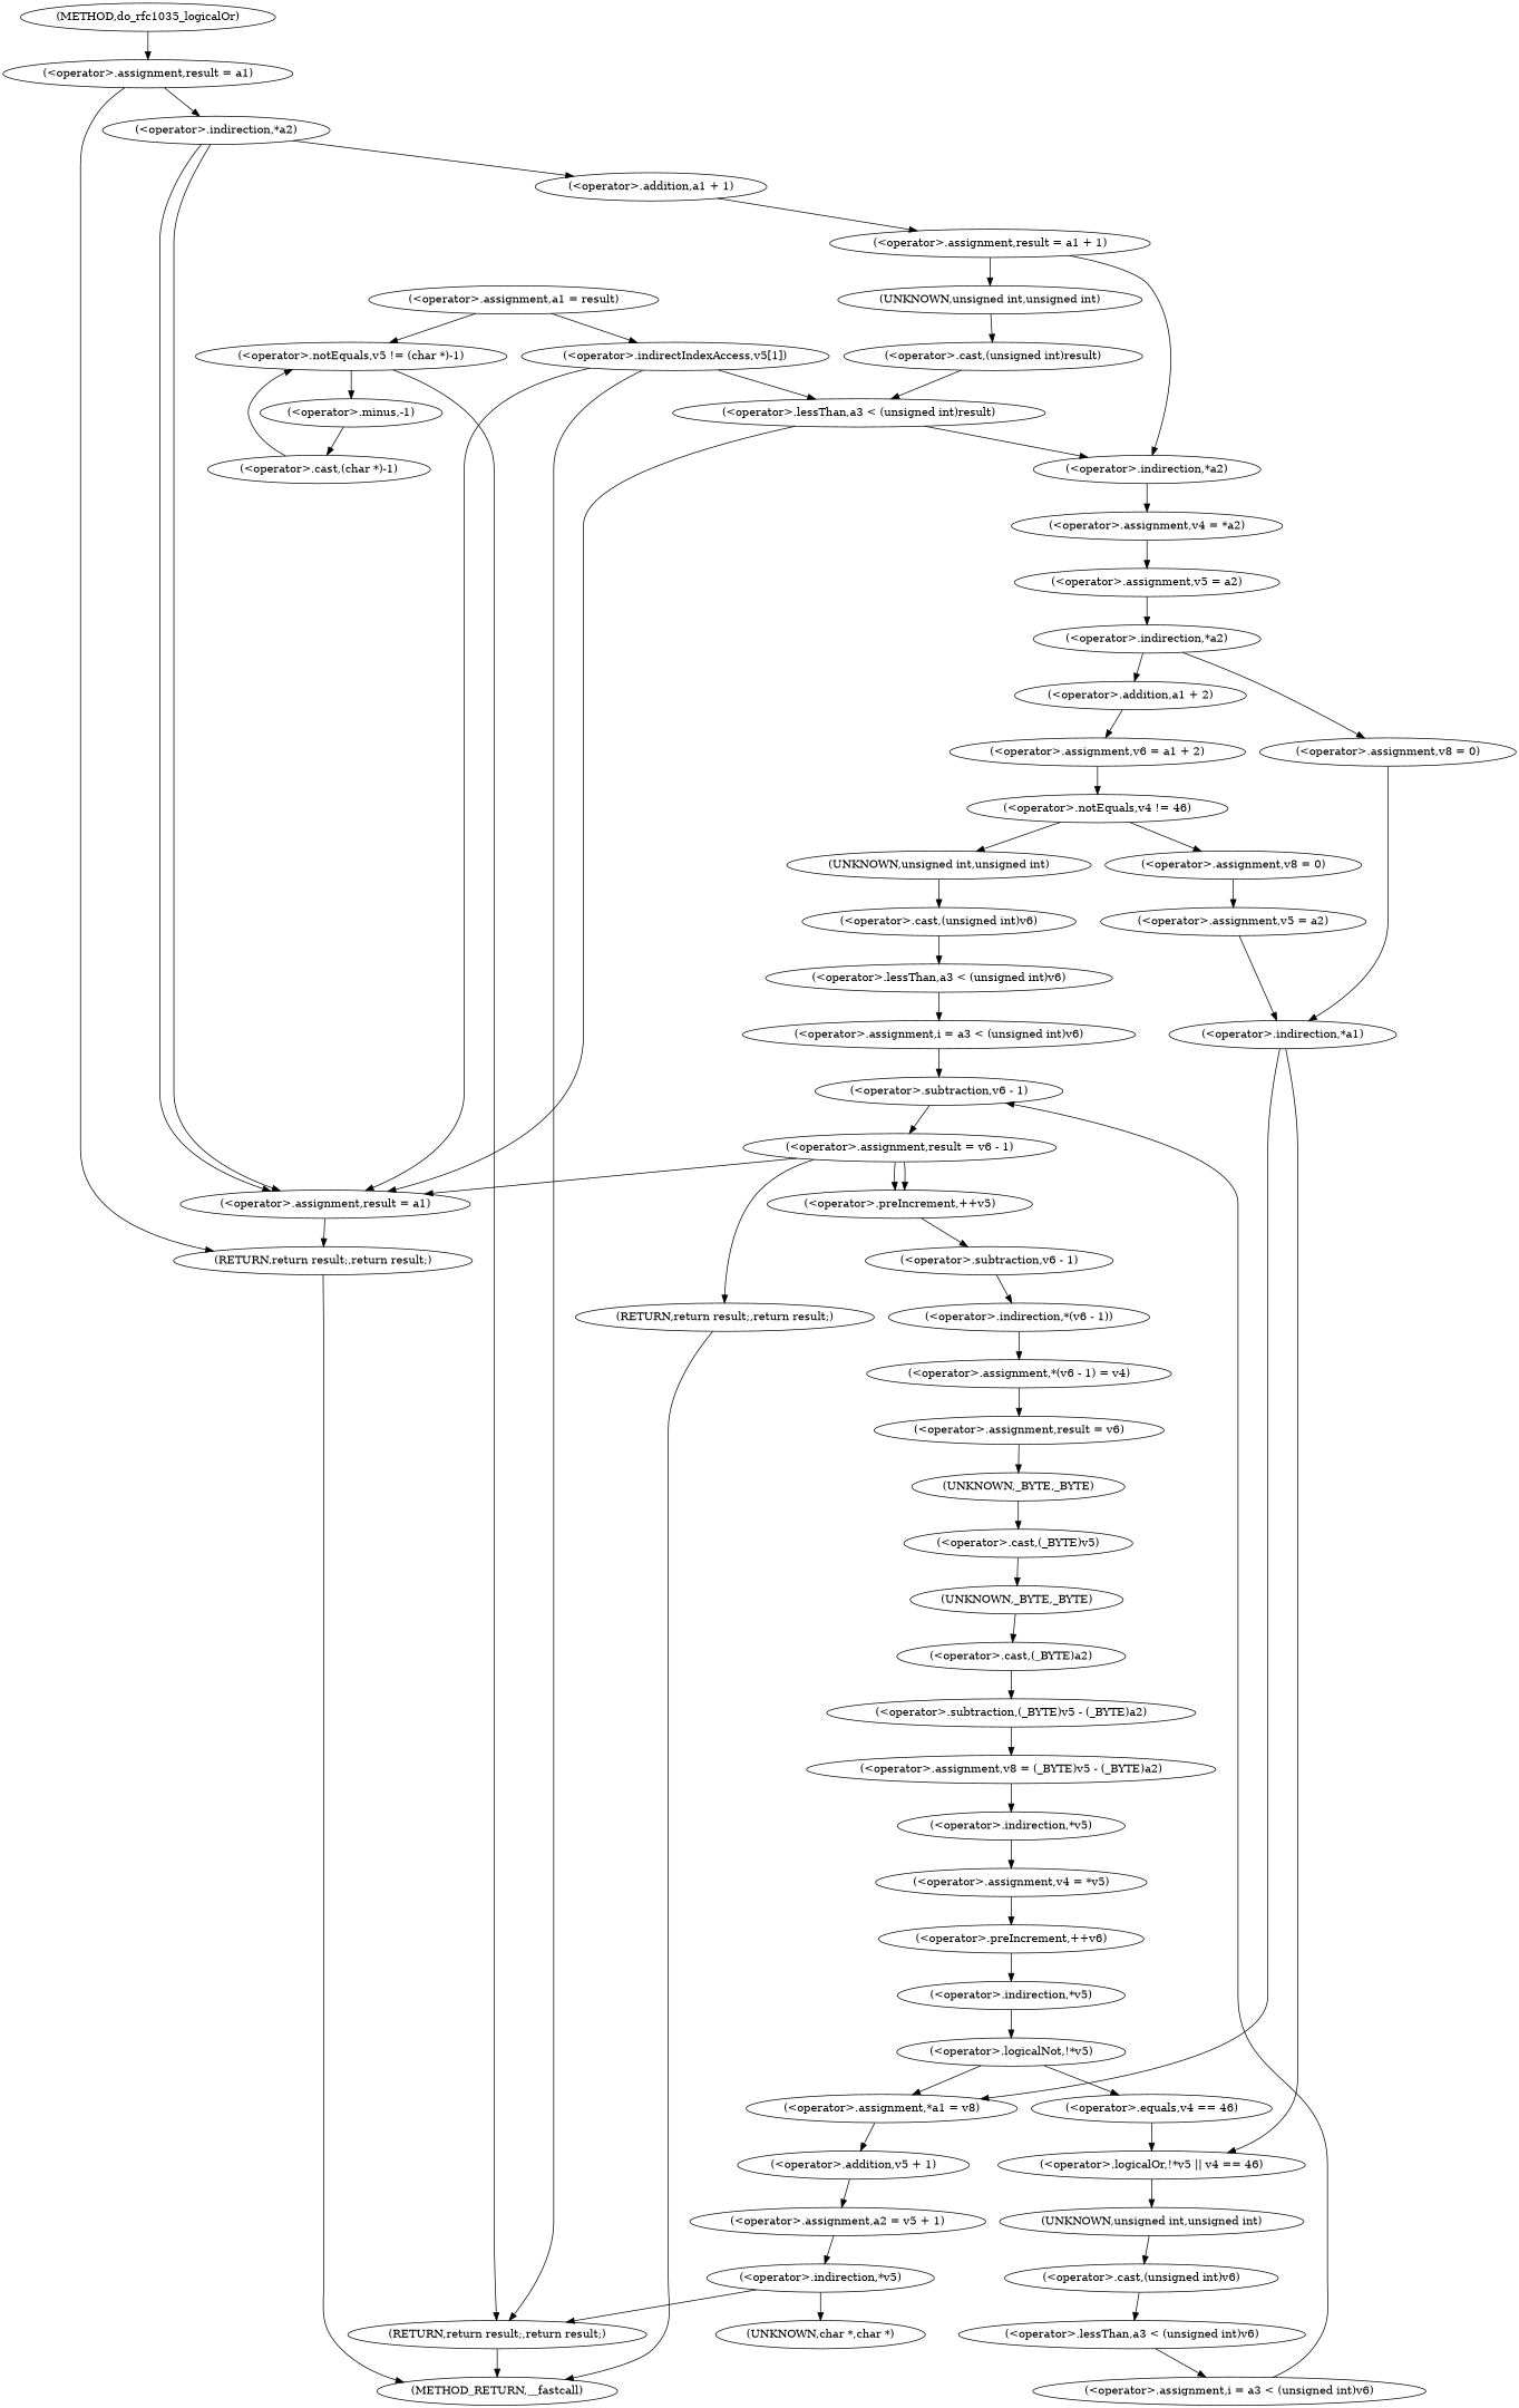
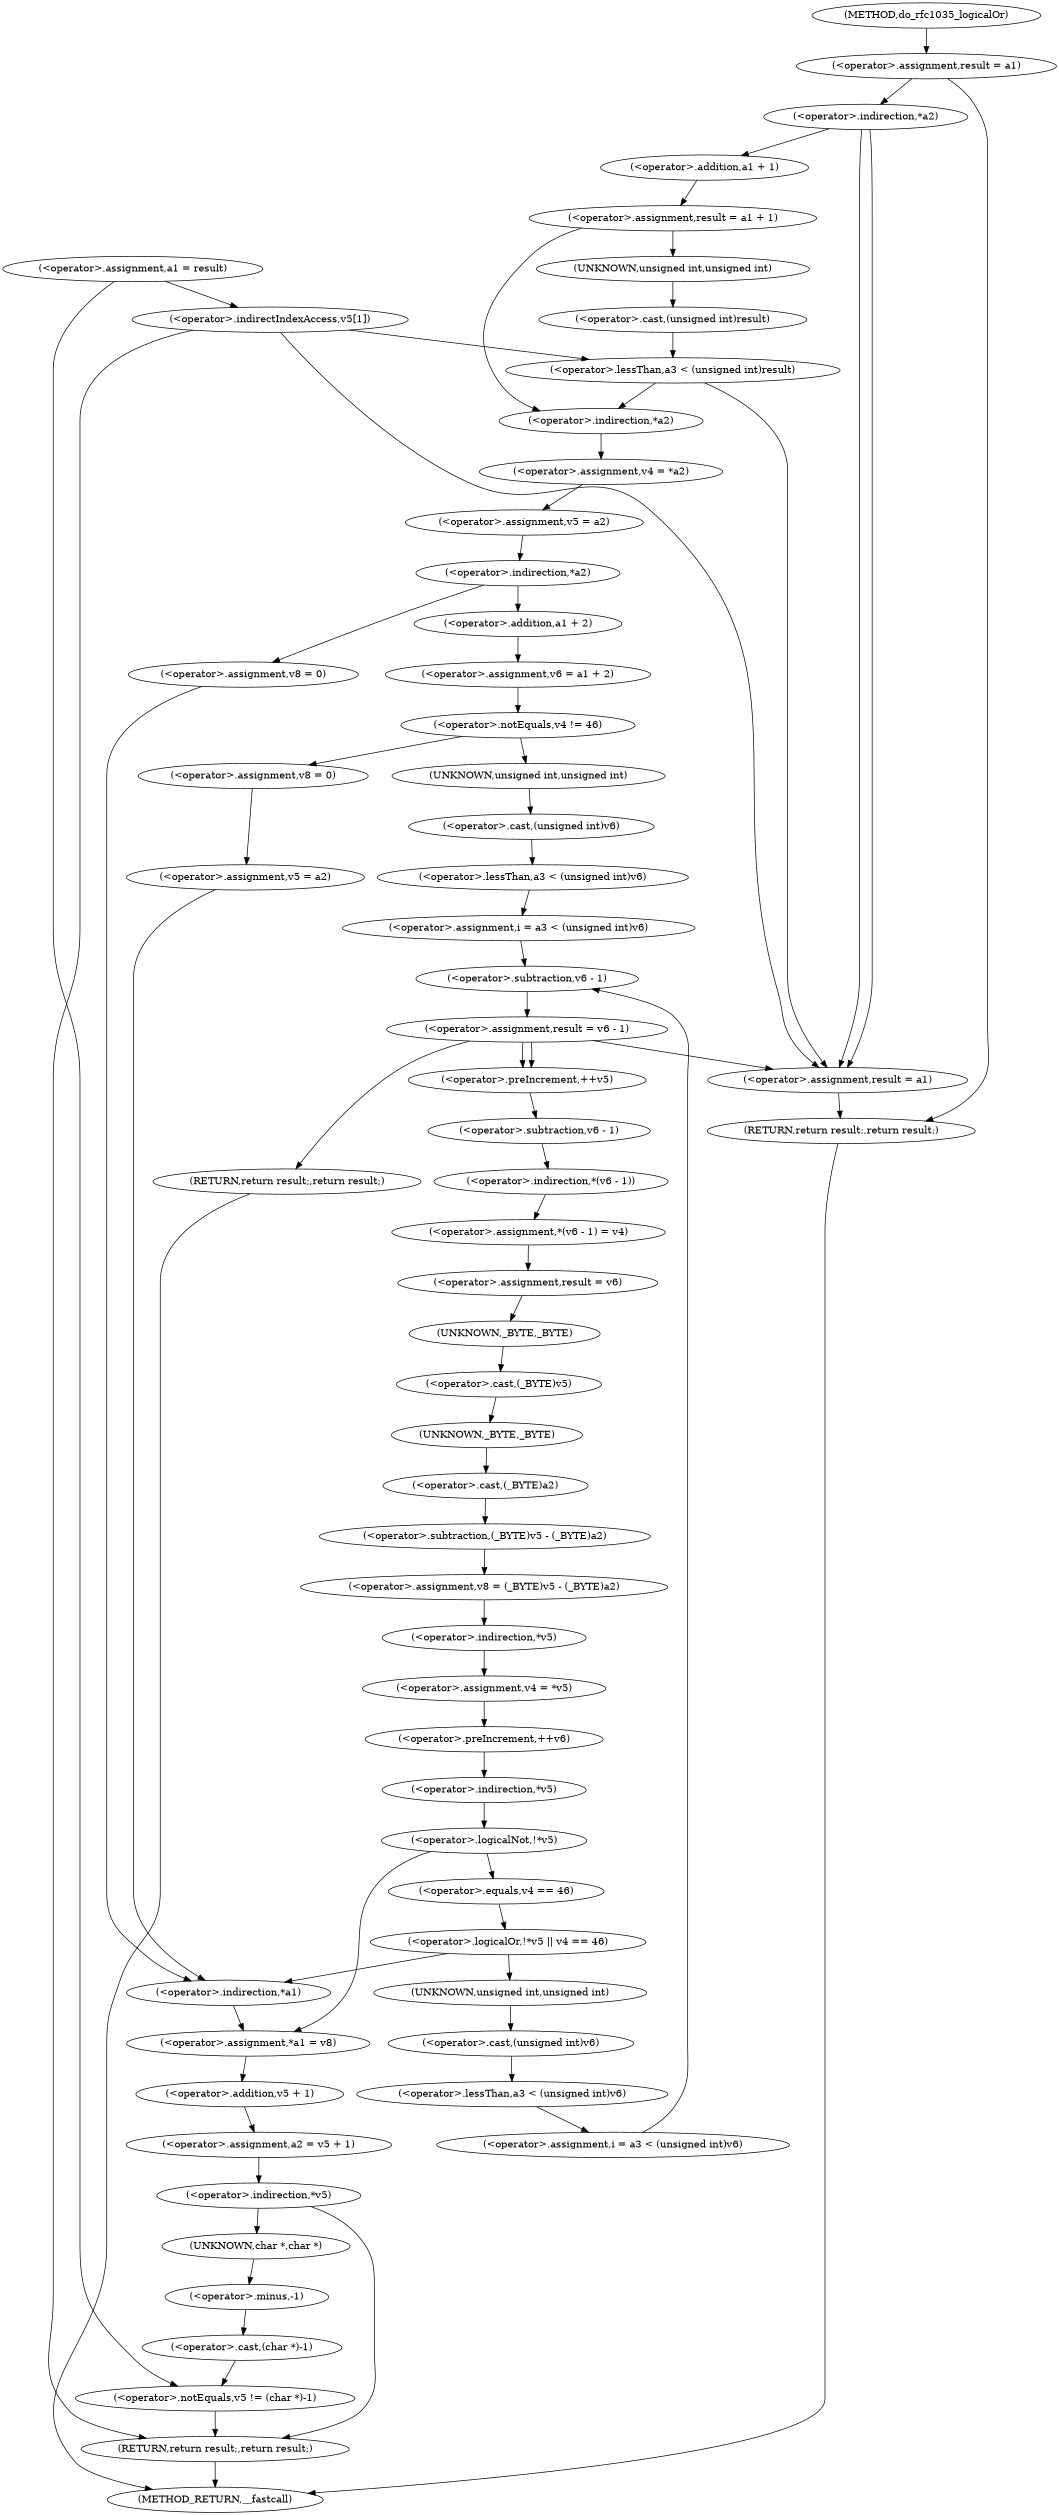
  digraph {
    n1 [label="(<operator>.assignment,result = a1)"]
    n2 [label="(<operator>.indirection,*a2)"]
    n3 [label="(RETURN,return result;,return result;)"]
    n4 [label="(<operator>.addition,a1 + 1)"]
    n5 [label="(<operator>.assignment,result = a1)"]
    n6 [label="(METHOD_RETURN,__fastcall)"]
    n7 [label="(<operator>.assignment,result = a1 + 1)"]
    n8 [label="(UNKNOWN,unsigned int,unsigned int)"]
    n9 [label="(<operator>.indirection,*a2)"]
    n10 [label="(<operator>.cast,(unsigned int)result)"]
    n11 [label="(<operator>.assignment,v4 = *a2)"]
    n12 [label="(<operator>.lessThan,a3 < (unsigned int)result)"]
    n13 [label="(<operator>.assignment,v5 = a2)"]
    n14 [label="(<operator>.indirection,*a2)"]
    n15 [label="(<operator>.addition,a1 + 2)"]
    n16 [label="(<operator>.assignment,v8 = 0)"]
    n17 [label="(<operator>.assignment,v6 = a1 + 2)"]
    n18 [label="(<operator>.indirection,*a1)"]
    n19 [label="(<operator>.notEquals,v4 != 46)"]
    n20 [label="(UNKNOWN,unsigned int,unsigned int)"]
    n21 [label="(<operator>.assignment,v8 = 0)"]
    n22 [label="(<operator>.cast,(unsigned int)v6)"]
    n23 [label="(<operator>.assignment,v5 = a2)"]
    n24 [label="(<operator>.assignment,i = a3 < (unsigned int)v6)"]
    n25 [label="(<operator>.subtraction,v6 - 1)"]
    n26 [label="(<operator>.assignment,result = v6 - 1)"]
    n27 [label="(<operator>.lessThan,a3 < (unsigned int)v6)"]
    n28 [label="(<operator>.assignment,i = a3 < (unsigned int)v6)"]
    n29 [label="(<operator>.lessThan,a3 < (unsigned int)v6)"]
    n30 [label="(<operator>.cast,(unsigned int)v6)"]
    n31 [label="(UNKNOWN,unsigned int,unsigned int)"]
    n32 [label="(<operator>.preIncrement,++v5)"]
    n33 [label="(RETURN,return result;,return result;)"]
    n34 [label="(<operator>.subtraction,v6 - 1)"]
    n35 [label="(<operator>.indirection,*(v6 - 1))"]
    n36 [label="(<operator>.assignment,*(v6 - 1) = v4)"]
    n37 [label="(<operator>.assignment,result = v6)"]
    n38 [label="(UNKNOWN,_BYTE,_BYTE)"]
    n39 [label="(<operator>.cast,(_BYTE)v5)"]
    n40 [label="(<operator>.assignment,v8 = (_BYTE)v5 - (_BYTE)a2)"]
    n41 [label="(<operator>.indirection,*v5)"]
    n42 [label="(<operator>.assignment,v4 = *v5)"]
    n43 [label="(<operator>.subtraction,(_BYTE)v5 - (_BYTE)a2)"]
    n44 [label="(UNKNOWN,_BYTE,_BYTE)"]
    n45 [label="(<operator>.cast,(_BYTE)a2)"]
    n46 [label="(<operator>.preIncrement,++v6)"]
    n47 [label="(<operator>.indirection,*v5)"]
    n48 [label="(<operator>.logicalNot,!*v5)"]
    n49 [label="(<operator>.logicalOr,!*v5 || v4 == 46)"]
    n50 [label="(<operator>.assignment,*a1 = v8)"]
    n51 [label="(<operator>.equals,v4 == 46)"]
    n52 [label="(<operator>.addition,v5 + 1)"]
    n53 [label="(<operator>.assignment,a2 = v5 + 1)"]
    n54 [label="(<operator>.indirection,*v5)"]
    n55 [label="(UNKNOWN,char *,char *)"]
    n56 [label="(RETURN,return result;,return result;)"]
    n57 [label="(<operator>.minus,-1)"]
    n58 [label="(<operator>.notEquals,v5 != (char *)-1)"]
    n59 [label="(<operator>.assignment,a1 = result)"]
    n60 [label="(<operator>.indirectIndexAccess,v5[1])"]
    n61 [label="(<operator>.cast,(char *)-1)"]
    n62 [label="(METHOD,do_rfc1035_logicalOr)"]
    n1 -> n2
    n1 -> n3
    n2 -> n4
    n2 -> n5
    n2 -> n5
    n3 -> n6
    n4 -> n7
    n5 -> n3
    n7 -> n8
    n7 -> n9
    n8 -> n10
    n9 -> n11
    n10 -> n12
    n11 -> n13
    n12 -> n5
    n12 -> n9
    n13 -> n14
    n14 -> n15
    n14 -> n16
    n15 -> n17
    n16 -> n18
    n17 -> n19
    n18 -> n50
    n19 -> n20
    n19 -> n21
    n20 -> n22
    n21 -> n23
    n22 -> n27
    n23 -> n18
    n24 -> n25
    n25 -> n26
    n26 -> n5
    n26 -> n32
    n26 -> n32
    n26 -> n33
    n27 -> n24
    n28 -> n25
    n29 -> n28
    n30 -> n29
    n31 -> n30
    n32 -> n34
    n33 -> n6
    n34 -> n35
    n35 -> n36
    n36 -> n37
    n37 -> n38
    n38 -> n39
    n39 -> n44
    n40 -> n41
    n41 -> n42
    n42 -> n46
    n43 -> n40
    n44 -> n45
    n45 -> n43
    n46 -> n47
    n47 -> n48
    n48 -> n50
    n48 -> n51
-   n18 -> n49
+   n49 -> n18
    n49 -> n31
    n50 -> n52
    n51 -> n49
    n52 -> n53
    n53 -> n54
    n54 -> n55
    n54 -> n56
-   n58 -> n57
+   n55 -> n57
    n56 -> n6
    n57 -> n61
    n58 -> n56
    n59 -> n58
    n59 -> n60
    n60 -> n5
    n60 -> n12
    n60 -> n56
    n61 -> n58
    n62 -> n1
  }
